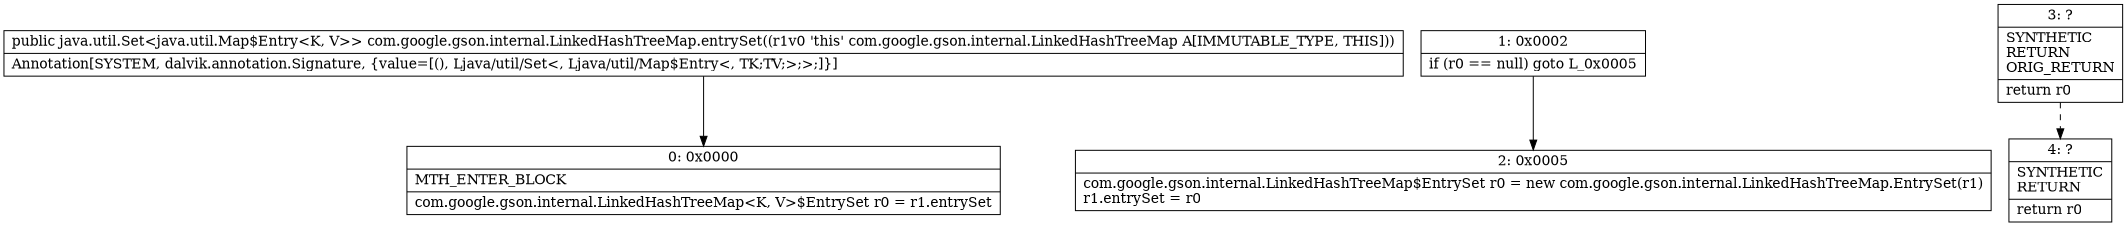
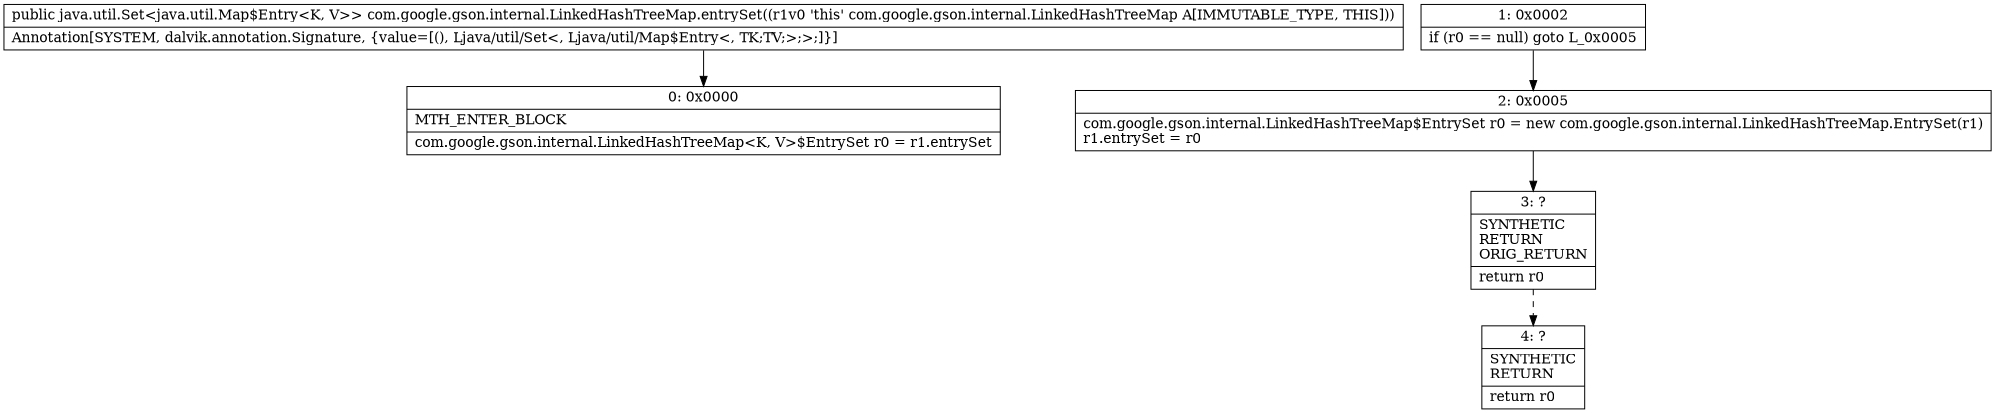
  digraph {
    node [shape=record]
    n1 [label="{0\:\ 0x0000|MTH_ENTER_BLOCK\l|com.google.gson.internal.LinkedHashTreeMap\<K, V\>$EntrySet r0 = r1.entrySet\l}"]
    n2 [label="{1\:\ 0x0002|if (r0 == null) goto L_0x0005\l}"]
    n3 [label="{2\:\ 0x0005|com.google.gson.internal.LinkedHashTreeMap$EntrySet r0 = new com.google.gson.internal.LinkedHashTreeMap.EntrySet(r1)\lr1.entrySet = r0\l}"]
    n4 [label="{3\:\ ?|SYNTHETIC\lRETURN\lORIG_RETURN\l|return r0\l}"]
    n5 [label="{4\:\ ?|SYNTHETIC\lRETURN\l|return r0\l}"]
    n6 [label="{public java.util.Set\<java.util.Map$Entry\<K, V\>\> com.google.gson.internal.LinkedHashTreeMap.entrySet((r1v0 'this' com.google.gson.internal.LinkedHashTreeMap A[IMMUTABLE_TYPE, THIS]))  | Annotation[SYSTEM, dalvik.annotation.Signature, \{value=[(), Ljava\/util\/Set\<, Ljava\/util\/Map$Entry\<, TK;TV;\>;\>;]\}]\l}"]
    n2 -> n3
+   n3 -> n4
    n4 -> n5 [style=dashed]
    n6 -> n1
  }
